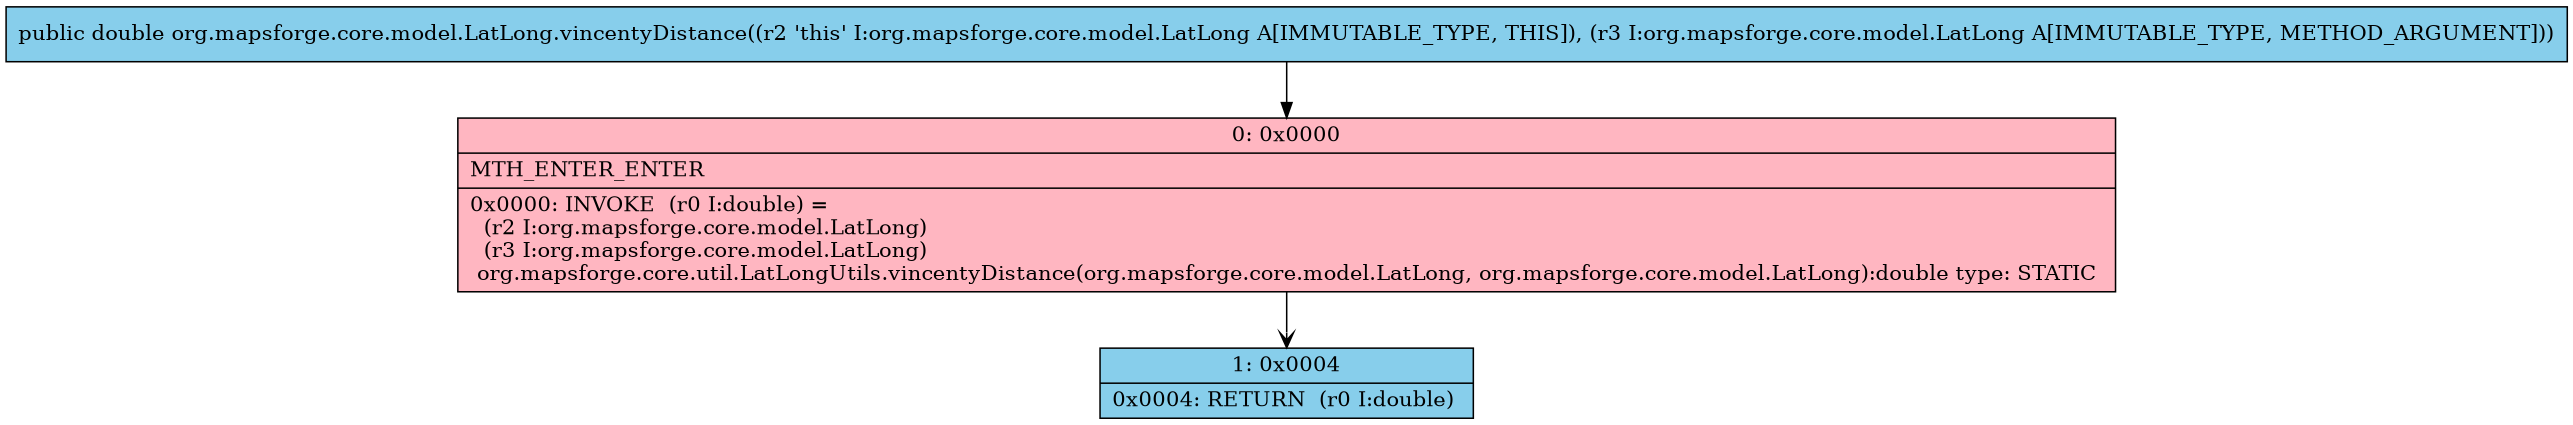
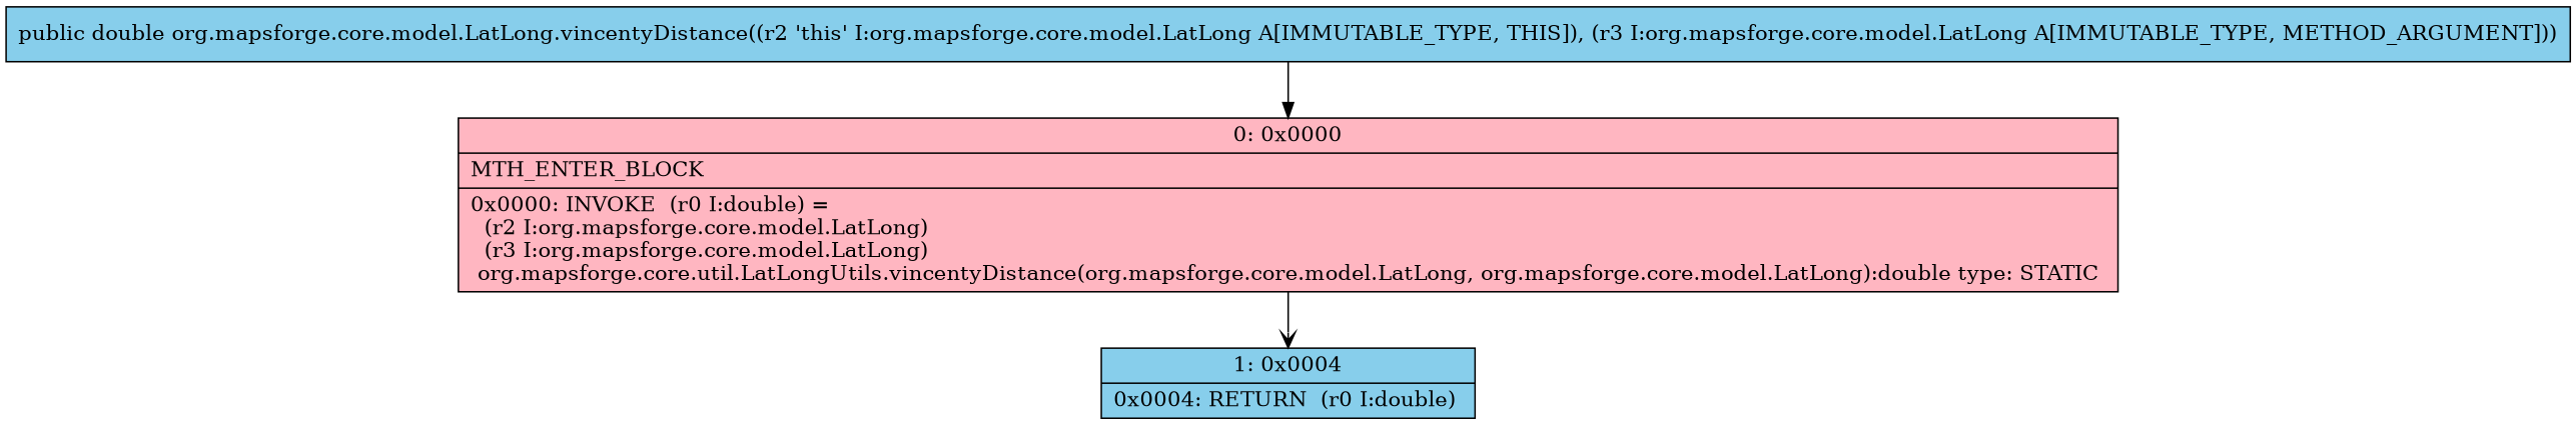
  digraph {
    node [shape=record style=filled fillcolor=skyblue]
-   n1 [label="{0\:\ 0x0000|MTH_ENTER_ENTER\l|0x0000: INVOKE  (r0 I:double) = \l  (r2 I:org.mapsforge.core.model.LatLong)\l  (r3 I:org.mapsforge.core.model.LatLong)\l org.mapsforge.core.util.LatLongUtils.vincentyDistance(org.mapsforge.core.model.LatLong, org.mapsforge.core.model.LatLong):double type: STATIC \l}" fillcolor=lightpink]
+   n1 [label="{0\:\ 0x0000|MTH_ENTER_BLOCK\l|0x0000: INVOKE  (r0 I:double) = \l  (r2 I:org.mapsforge.core.model.LatLong)\l  (r3 I:org.mapsforge.core.model.LatLong)\l org.mapsforge.core.util.LatLongUtils.vincentyDistance(org.mapsforge.core.model.LatLong, org.mapsforge.core.model.LatLong):double type: STATIC \l}" fillcolor=lightpink]
    n2 [label="{1\:\ 0x0004|0x0004: RETURN  (r0 I:double) \l}"]
    n3 [label="{public double org.mapsforge.core.model.LatLong.vincentyDistance((r2 'this' I:org.mapsforge.core.model.LatLong A[IMMUTABLE_TYPE, THIS]), (r3 I:org.mapsforge.core.model.LatLong A[IMMUTABLE_TYPE, METHOD_ARGUMENT])) }"]
    n1 -> n2 [arrowhead=vee]
    n3 -> n1 [arrowhead=normal]
  }
